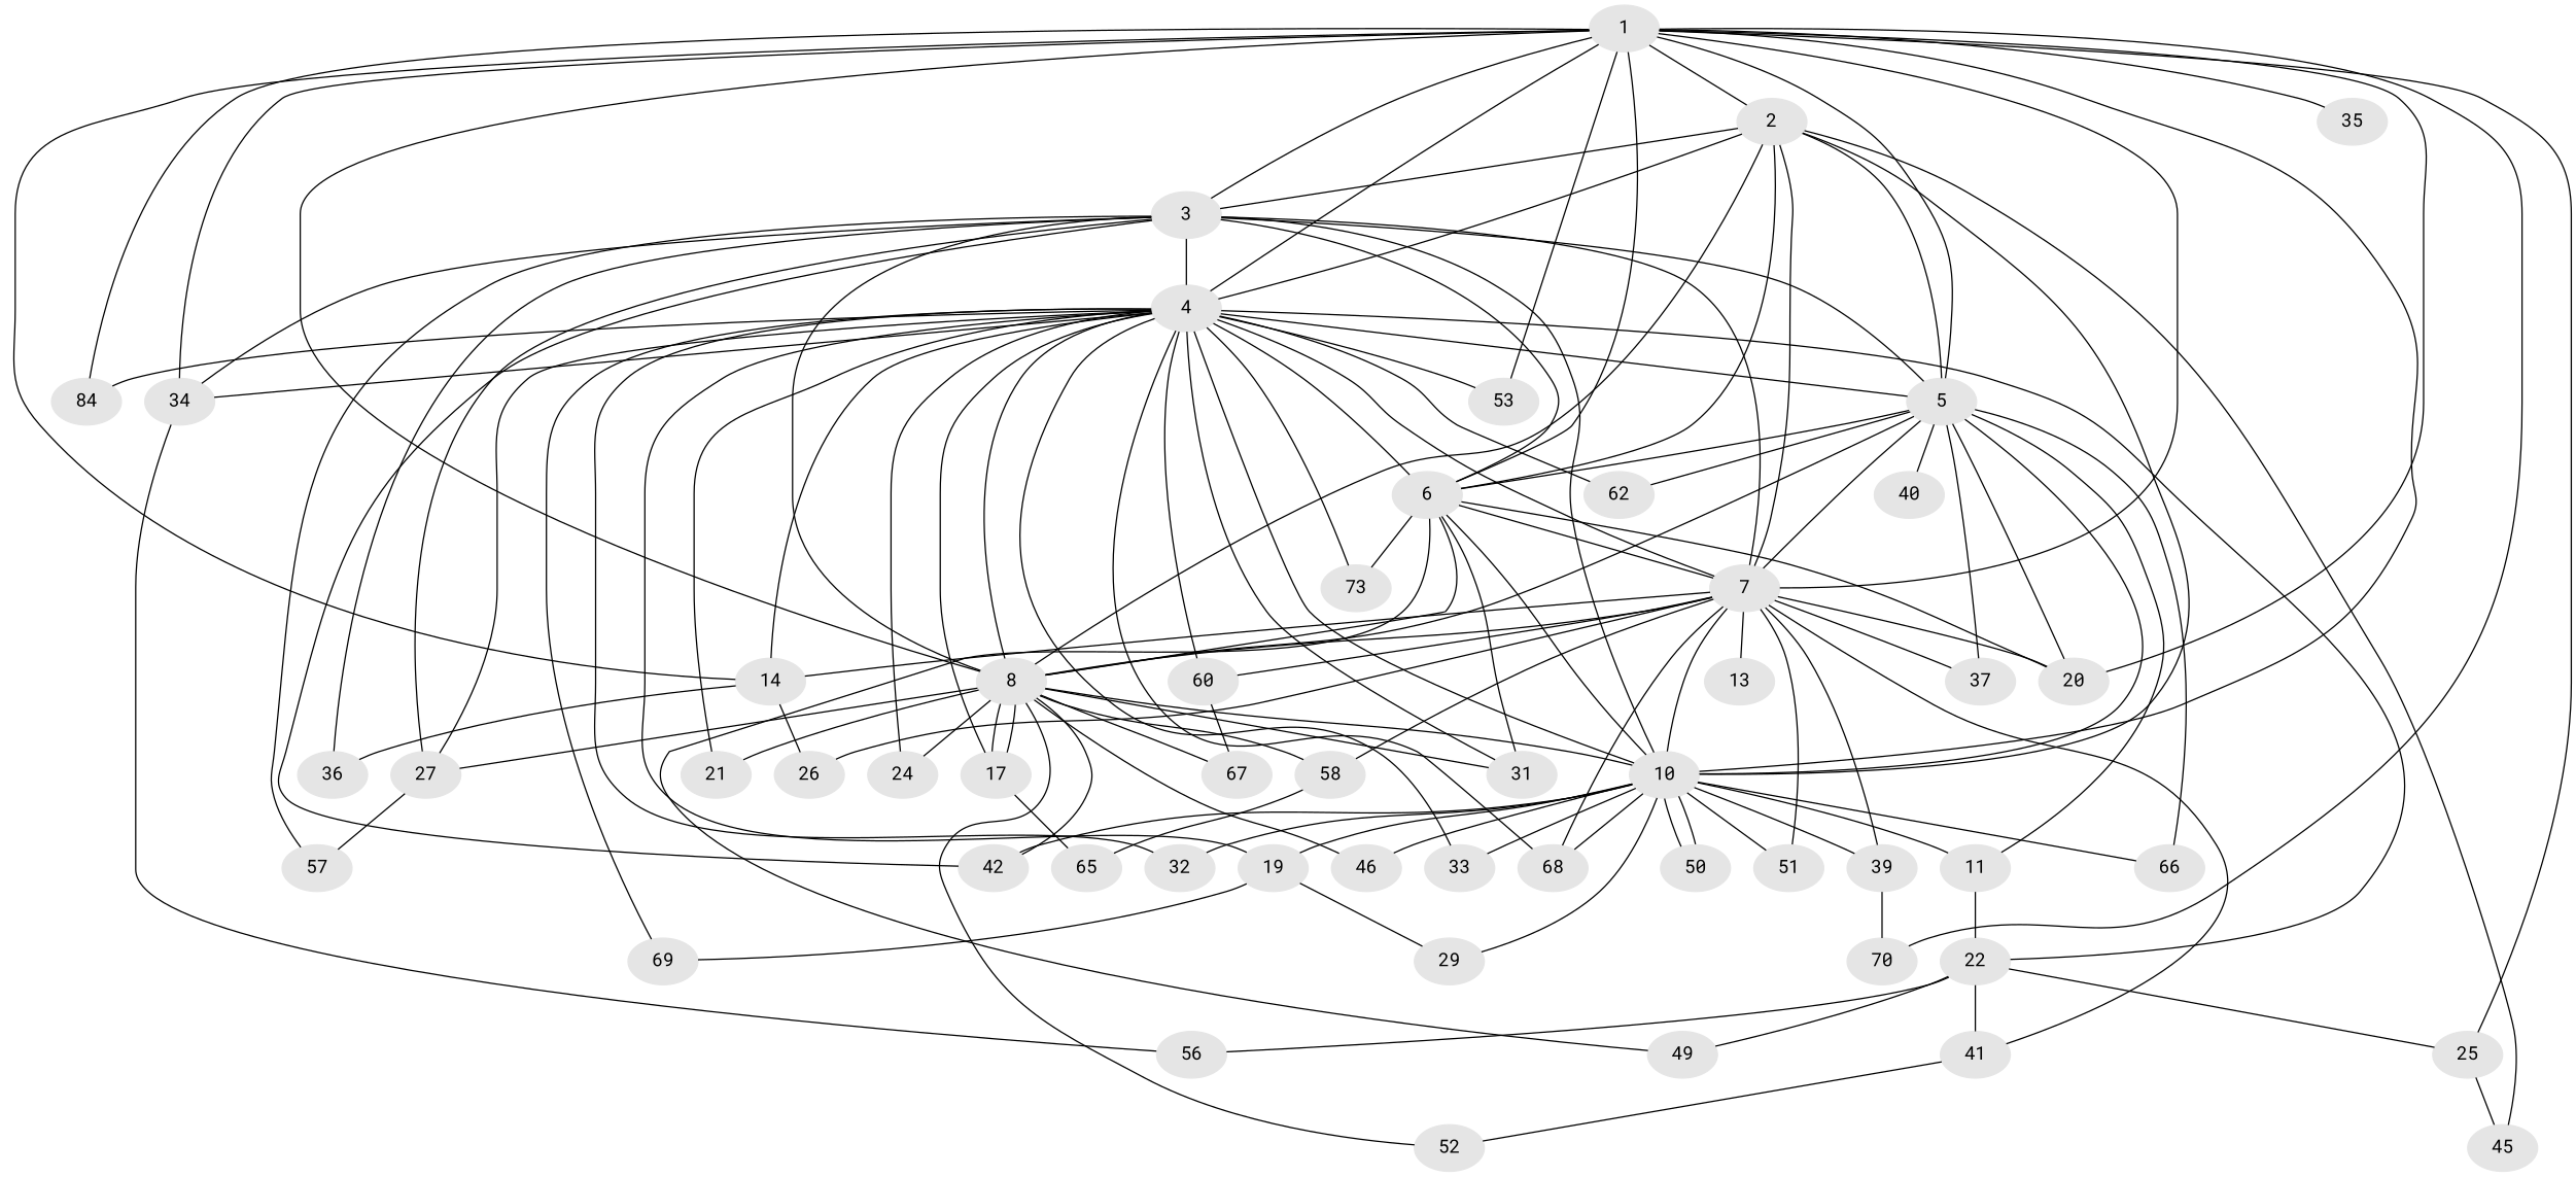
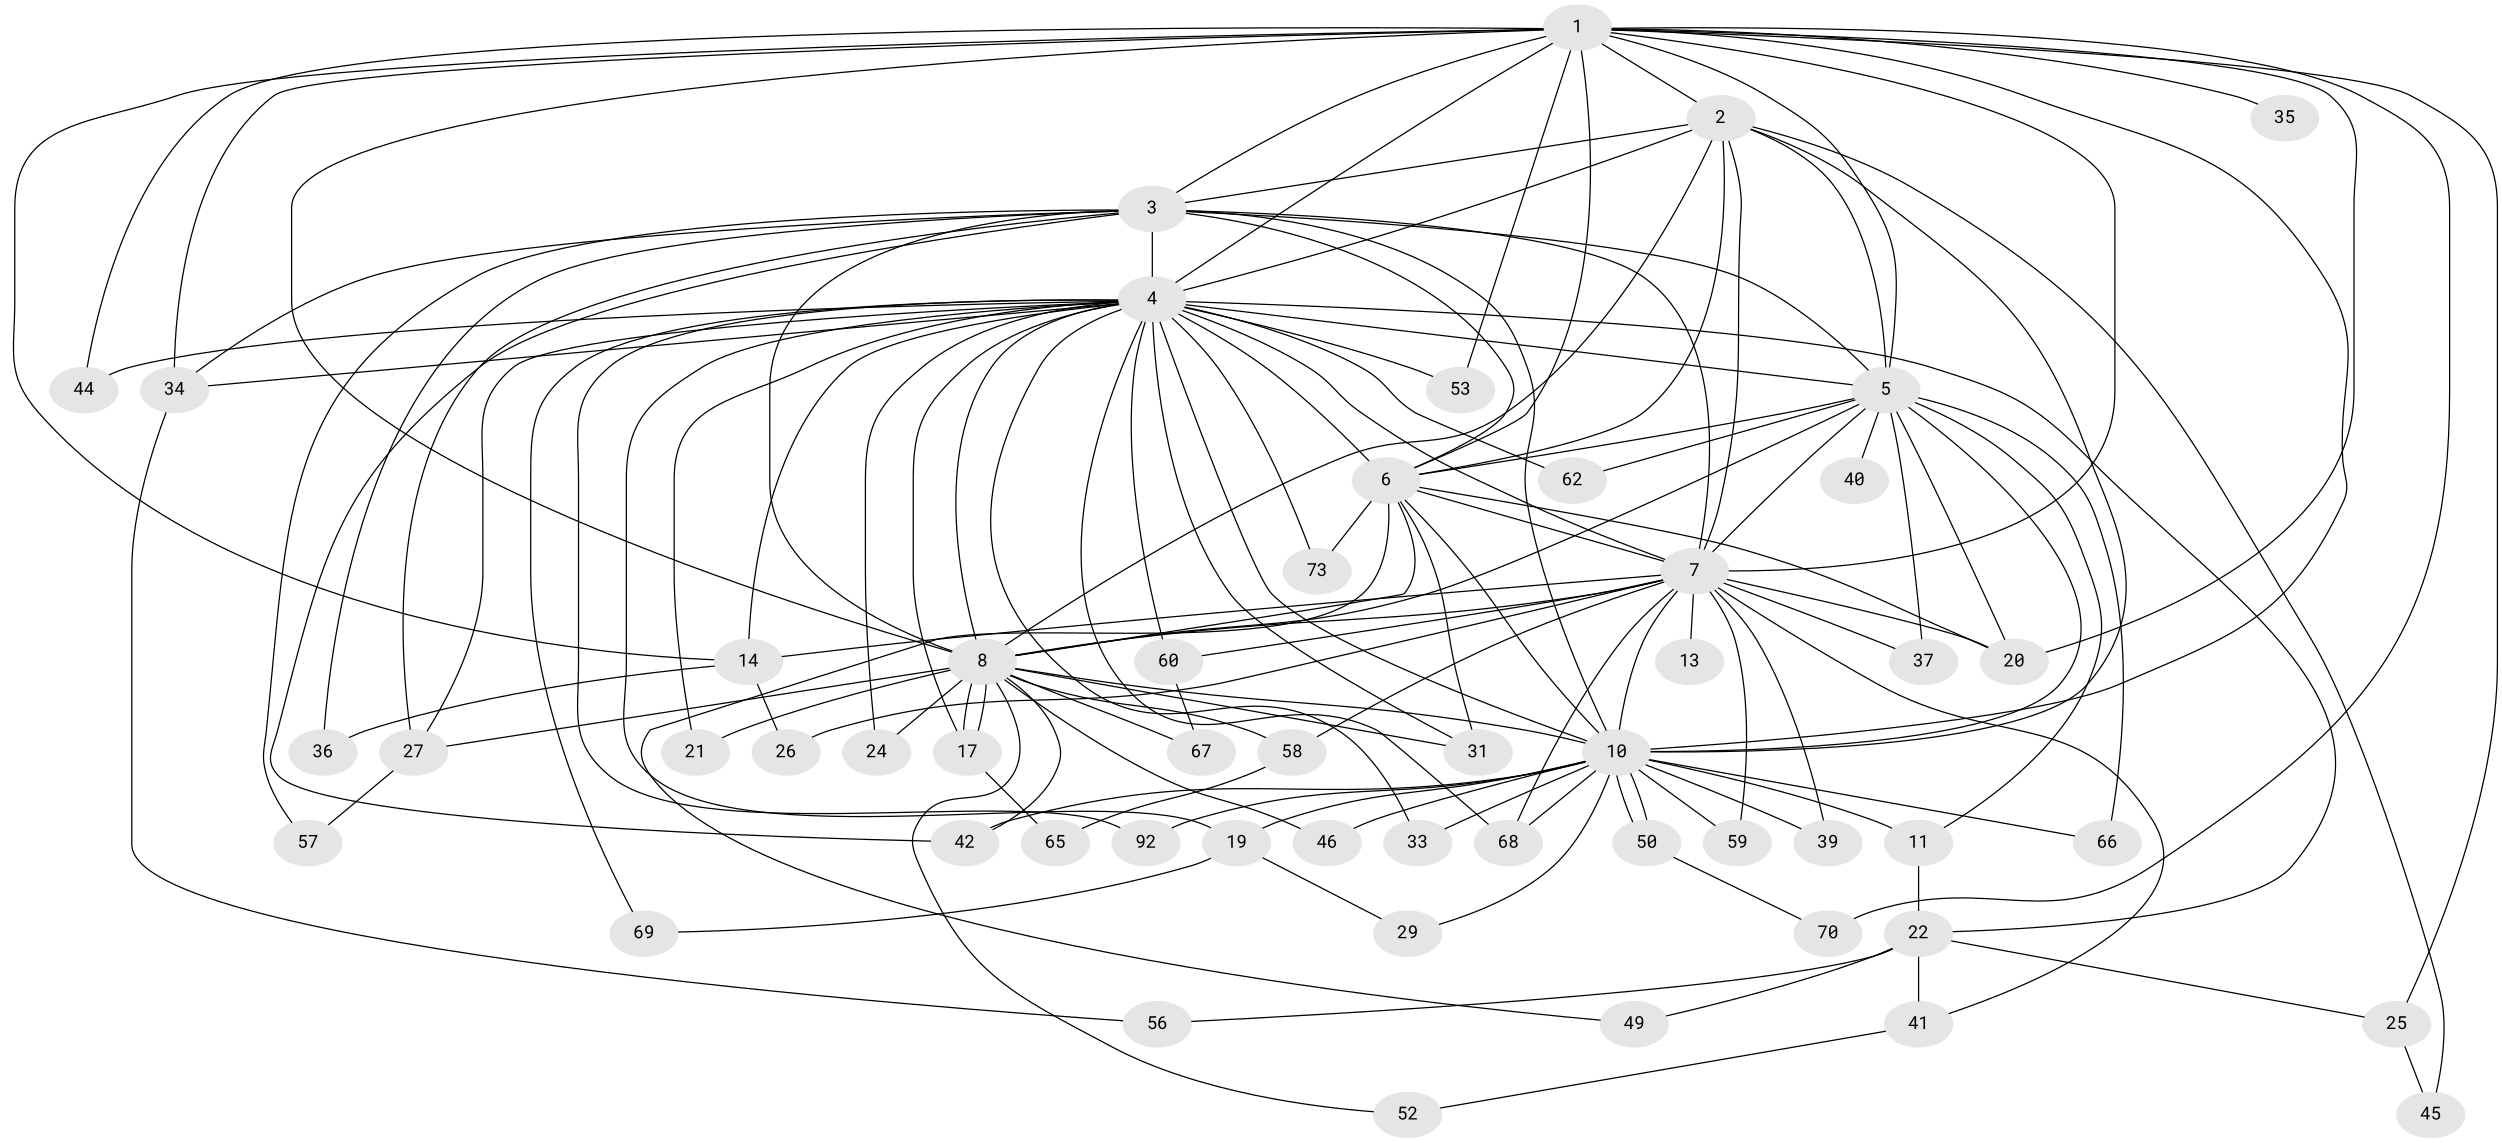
  graph {
    fontname="Roboto Mono"
    node [color=gray90 fontname="Roboto Mono" style=filled]
    edge [fontname="Roboto Mono"]
    1 [super="+15"]
    2
    3 [super="+28"]
    4 [super="+9"]
    5 [super="+38"]
    6 [super="+18"]
    7 [super="+43"]
    8 [super="+51"]
    10 [super="+64"]
    14 [super="+16"]
    20 [super="+72"]
    25
    34 [super="+48"]
    35
-   44 [super="+55" label=84]
+   44 [super="+55"]
    53
    70
    45
    27
    36
    42
    57
    17 [super="+61"]
    19 [super="+30"]
    21
    22 [super="+63"]
    n27 [label=73]
    24
    31
-   32 [super="+47"]
+   32 [super="+47" label=92]
    33
    60
    62
    68 [super="+71"]
    69
    40
    11 [super="+12"]
    37
    66
    49
    13
    26
    39
    41
    58
-   59 [label=51]
+   59
    46
    52
    67
    29
    50
    56
    65
    1 -- 2
    1 -- 3
    1 -- 4 [weight=2]
    1 -- 5
    1 -- 6 [weight=2]
    1 -- 7 [weight=2]
    1 -- 8
    1 -- 10
    1 -- 14
    1 -- 20
    1 -- 25
    1 -- 34
    1 -- 35
    1 -- 44
    1 -- 53
    1 -- 70
    2 -- 3
    2 -- 4 [weight=2]
    2 -- 5
    2 -- 6
    2 -- 7
    2 -- 8
    2 -- 10
    2 -- 45
    3 -- 4 [weight=2]
    3 -- 5
    3 -- 6
    3 -- 7
    3 -- 8
    3 -- 10
    3 -- 34
    3 -- 27
    3 -- 36
    3 -- 42
    3 -- 57
    4 -- 5 [weight=3]
    4 -- 6 [weight=2]
    4 -- 7 [weight=2]
    4 -- 8 [weight=2]
    4 -- 10 [weight=2]
    4 -- 14
    4 -- 34
    4 -- 44 [weight=2]
    4 -- 53
    4 -- 27
    4 -- 17
    4 -- 19
    4 -- 21
    4 -- 22
    4 -- n27
    4 -- 24
    4 -- 31
    4 -- 32 [weight=2]
    4 -- 33
    4 -- 60
    4 -- 62
    4 -- 68
    4 -- 69
    5 -- 6
    5 -- 7
    5 -- 8
    5 -- 10
    5 -- 20
    5 -- 62
    5 -- 40
    5 -- 11
    5 -- 37
    5 -- 66
    6 -- 7
    6 -- 8
    6 -- 10
    6 -- 20
    6 -- n27
    6 -- 31
    6 -- 49
    7 -- 8
    7 -- 10
    7 -- 14
    7 -- 20
    7 -- 60
    7 -- 68
    7 -- 37
    7 -- 13
    7 -- 26
    7 -- 39
    7 -- 41
    7 -- 58
    7 -- 59
    8 -- 10
    8 -- 27
    8 -- 42
    8 -- 17
    8 -- 17
    8 -- 21
    8 -- 24
    8 -- 31
    8 -- 58
    8 -- 46
    8 -- 52
    8 -- 67
    10 -- 42
    10 -- 19 [weight=2]
    10 -- 32
    10 -- 33
    10 -- 68
    10 -- 11 [weight=2]
    10 -- 66
    10 -- 39
    10 -- 59
    10 -- 46
    10 -- 29
    10 -- 50
    10 -- 50
    14 -- 36
    14 -- 26
    25 -- 45
    34 -- 56
    27 -- 57
    17 -- 65
    19 -- 69
    19 -- 29
    22 -- 25
    22 -- 49
    22 -- 41
    22 -- 56
    60 -- 67
    11 -- 22
    41 -- 52
    58 -- 65
-   39 -- 70
+   50 -- 70
  }
